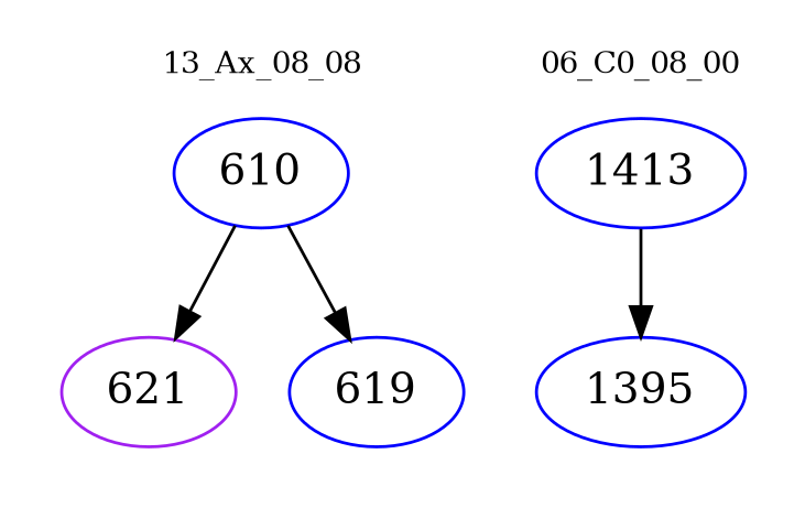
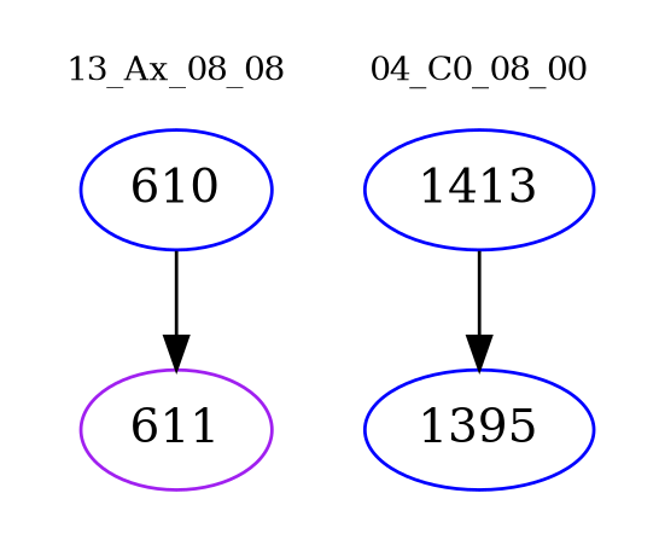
  digraph {
    node [color=blue]
    edge [color=black]
    n1 [label=610]
-   n2 [color=purple label=621]
-   n3 [label=619]
+   n2 [color=purple label=611]
    n4 [label=1413]
    n5 [label=1395]
    subgraph cluster_1 {
      color=white
      fontsize=10
      label="13_Ax_08_08"
      n1
      n2
-     n3
    }
    subgraph cluster_2 {
      color=white
      fontsize=10
-     label="06_C0_08_00"
+     label="04_C0_08_00"
      n4
      n5
    }
    n1 -> n2
-   n1 -> n3
    n4 -> n5
  }
